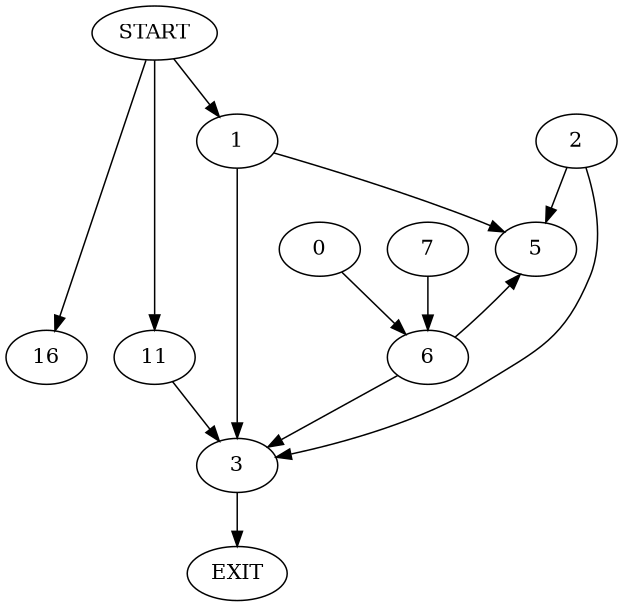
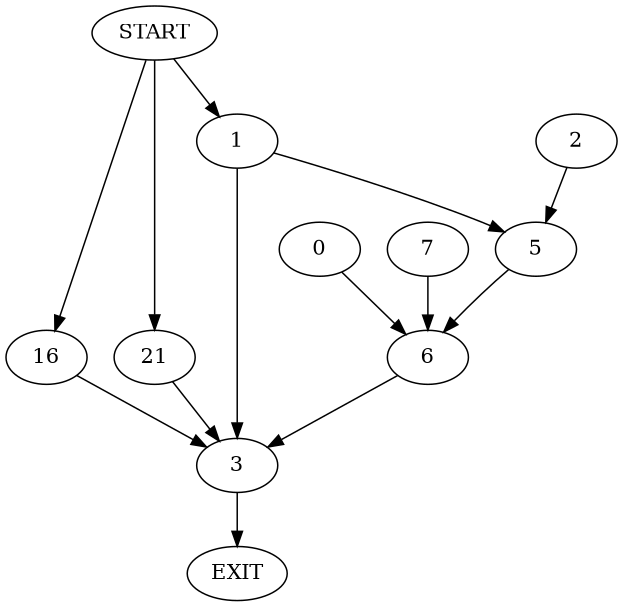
  digraph {
    n1 [label=START]
    1
    n3 [label=16]
-   11
+   11 [label=21]
    3
    5
    n7 [label=EXIT]
    2
    6
    7
    n11 [label=0]
    n1 -> 1
    n1 -> n3
    n1 -> 11
    1 -> 3
    1 -> 5
-   2 -> 3
+   n3 -> 3
    11 -> 3
    3 -> n7
-   6 -> 5
+   5 -> 6
    2 -> 5
    6 -> 3
    7 -> 6
    n11 -> 6
  }
